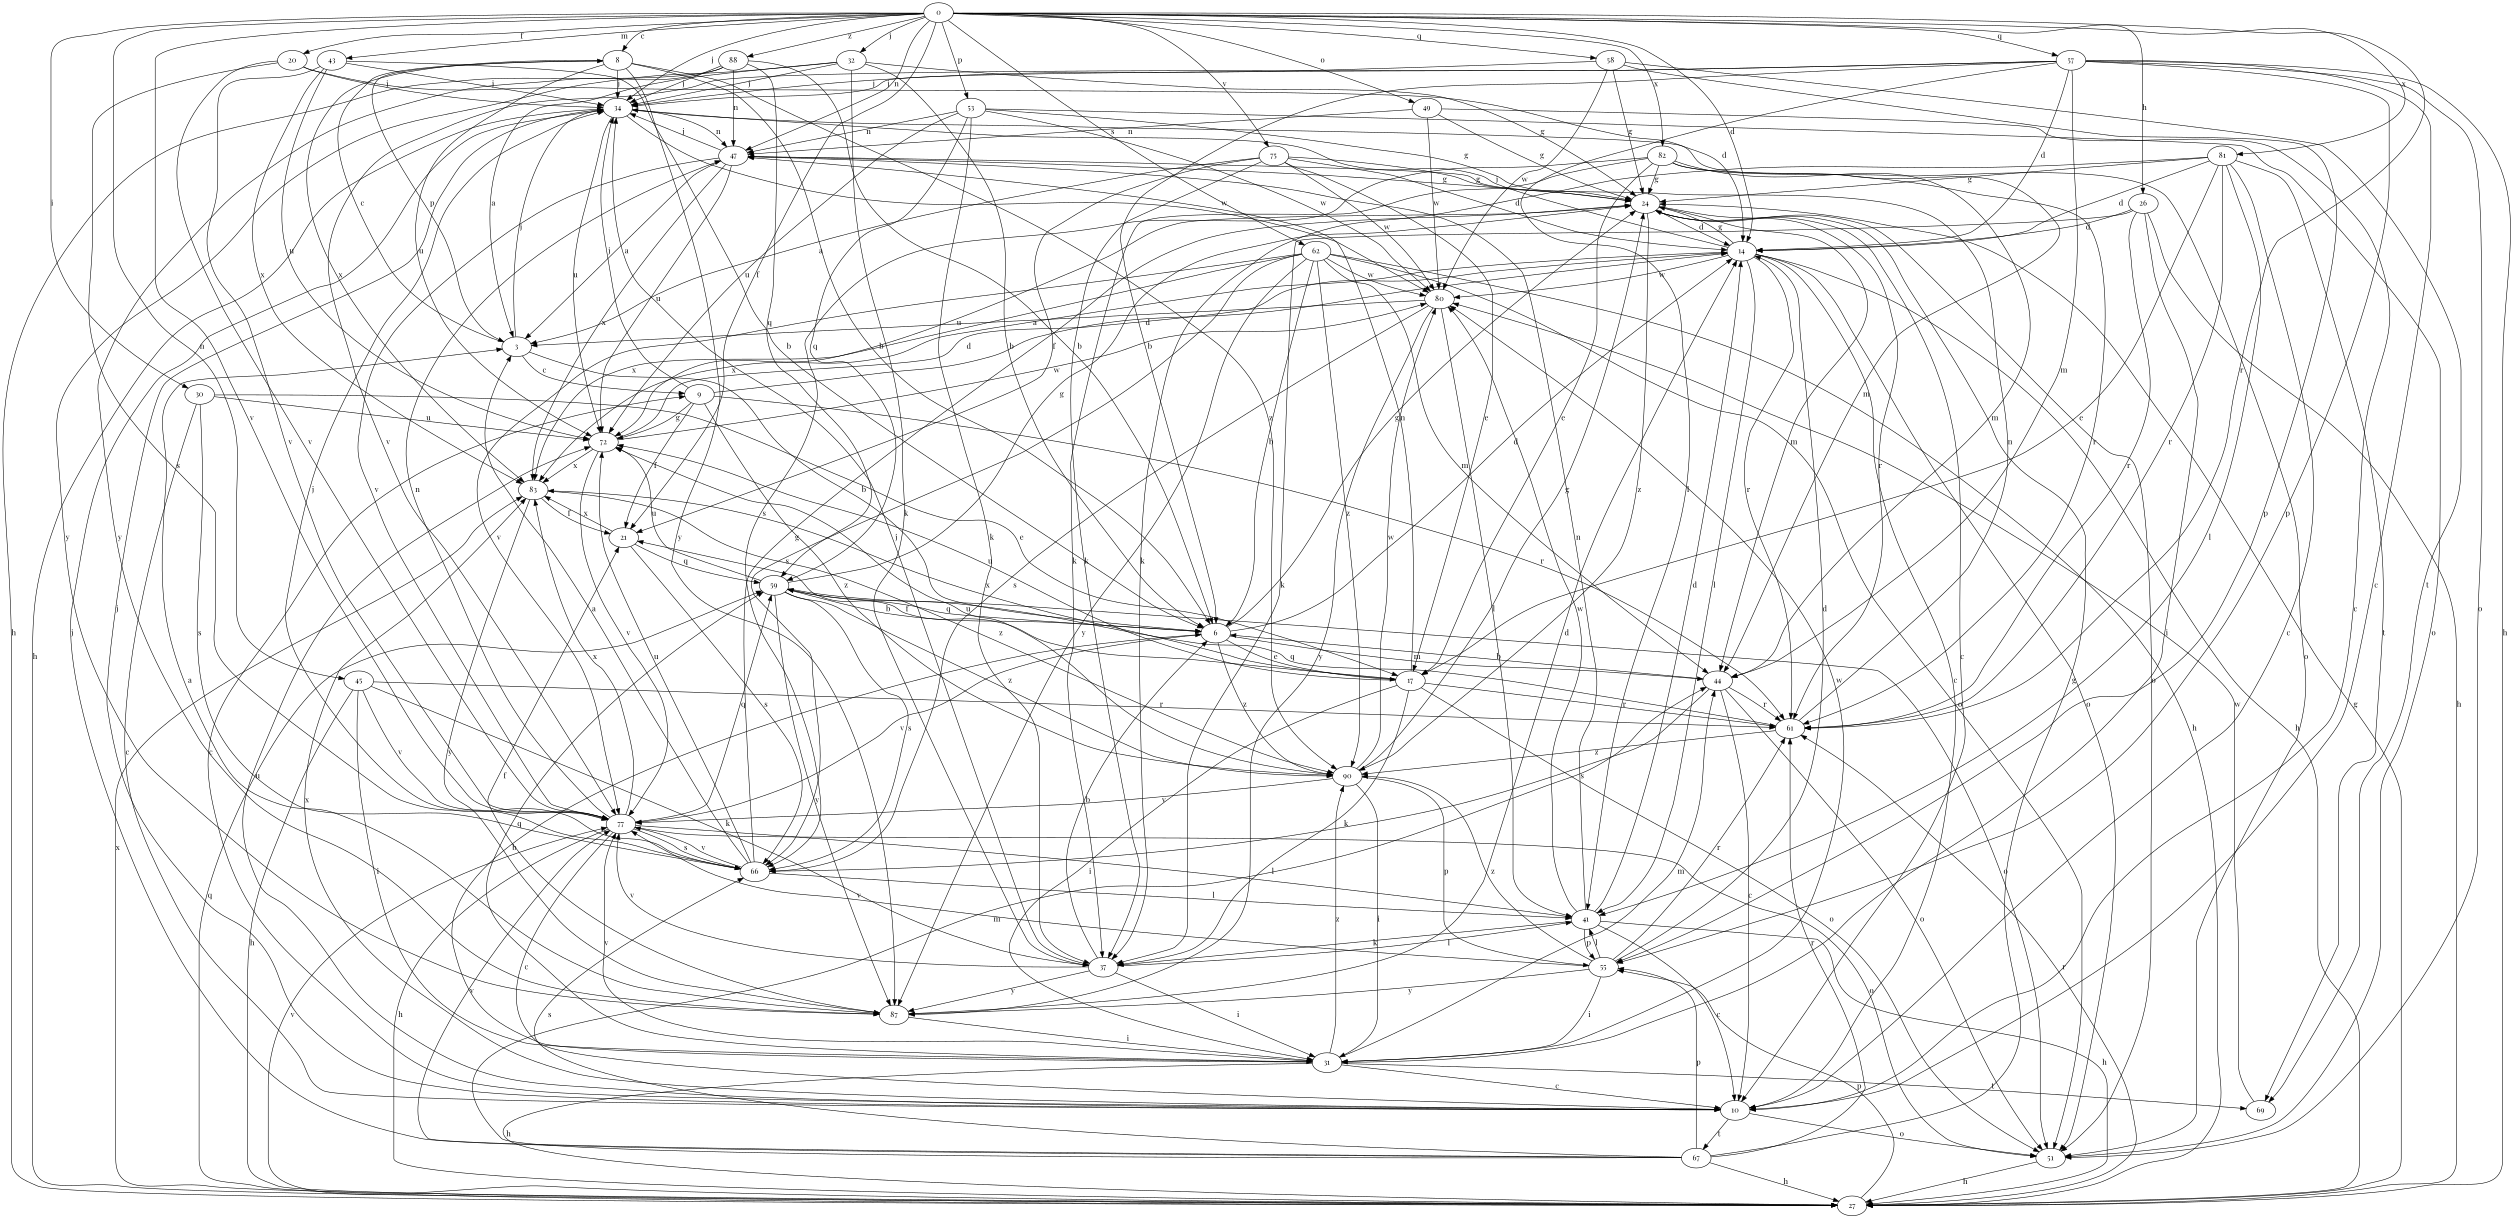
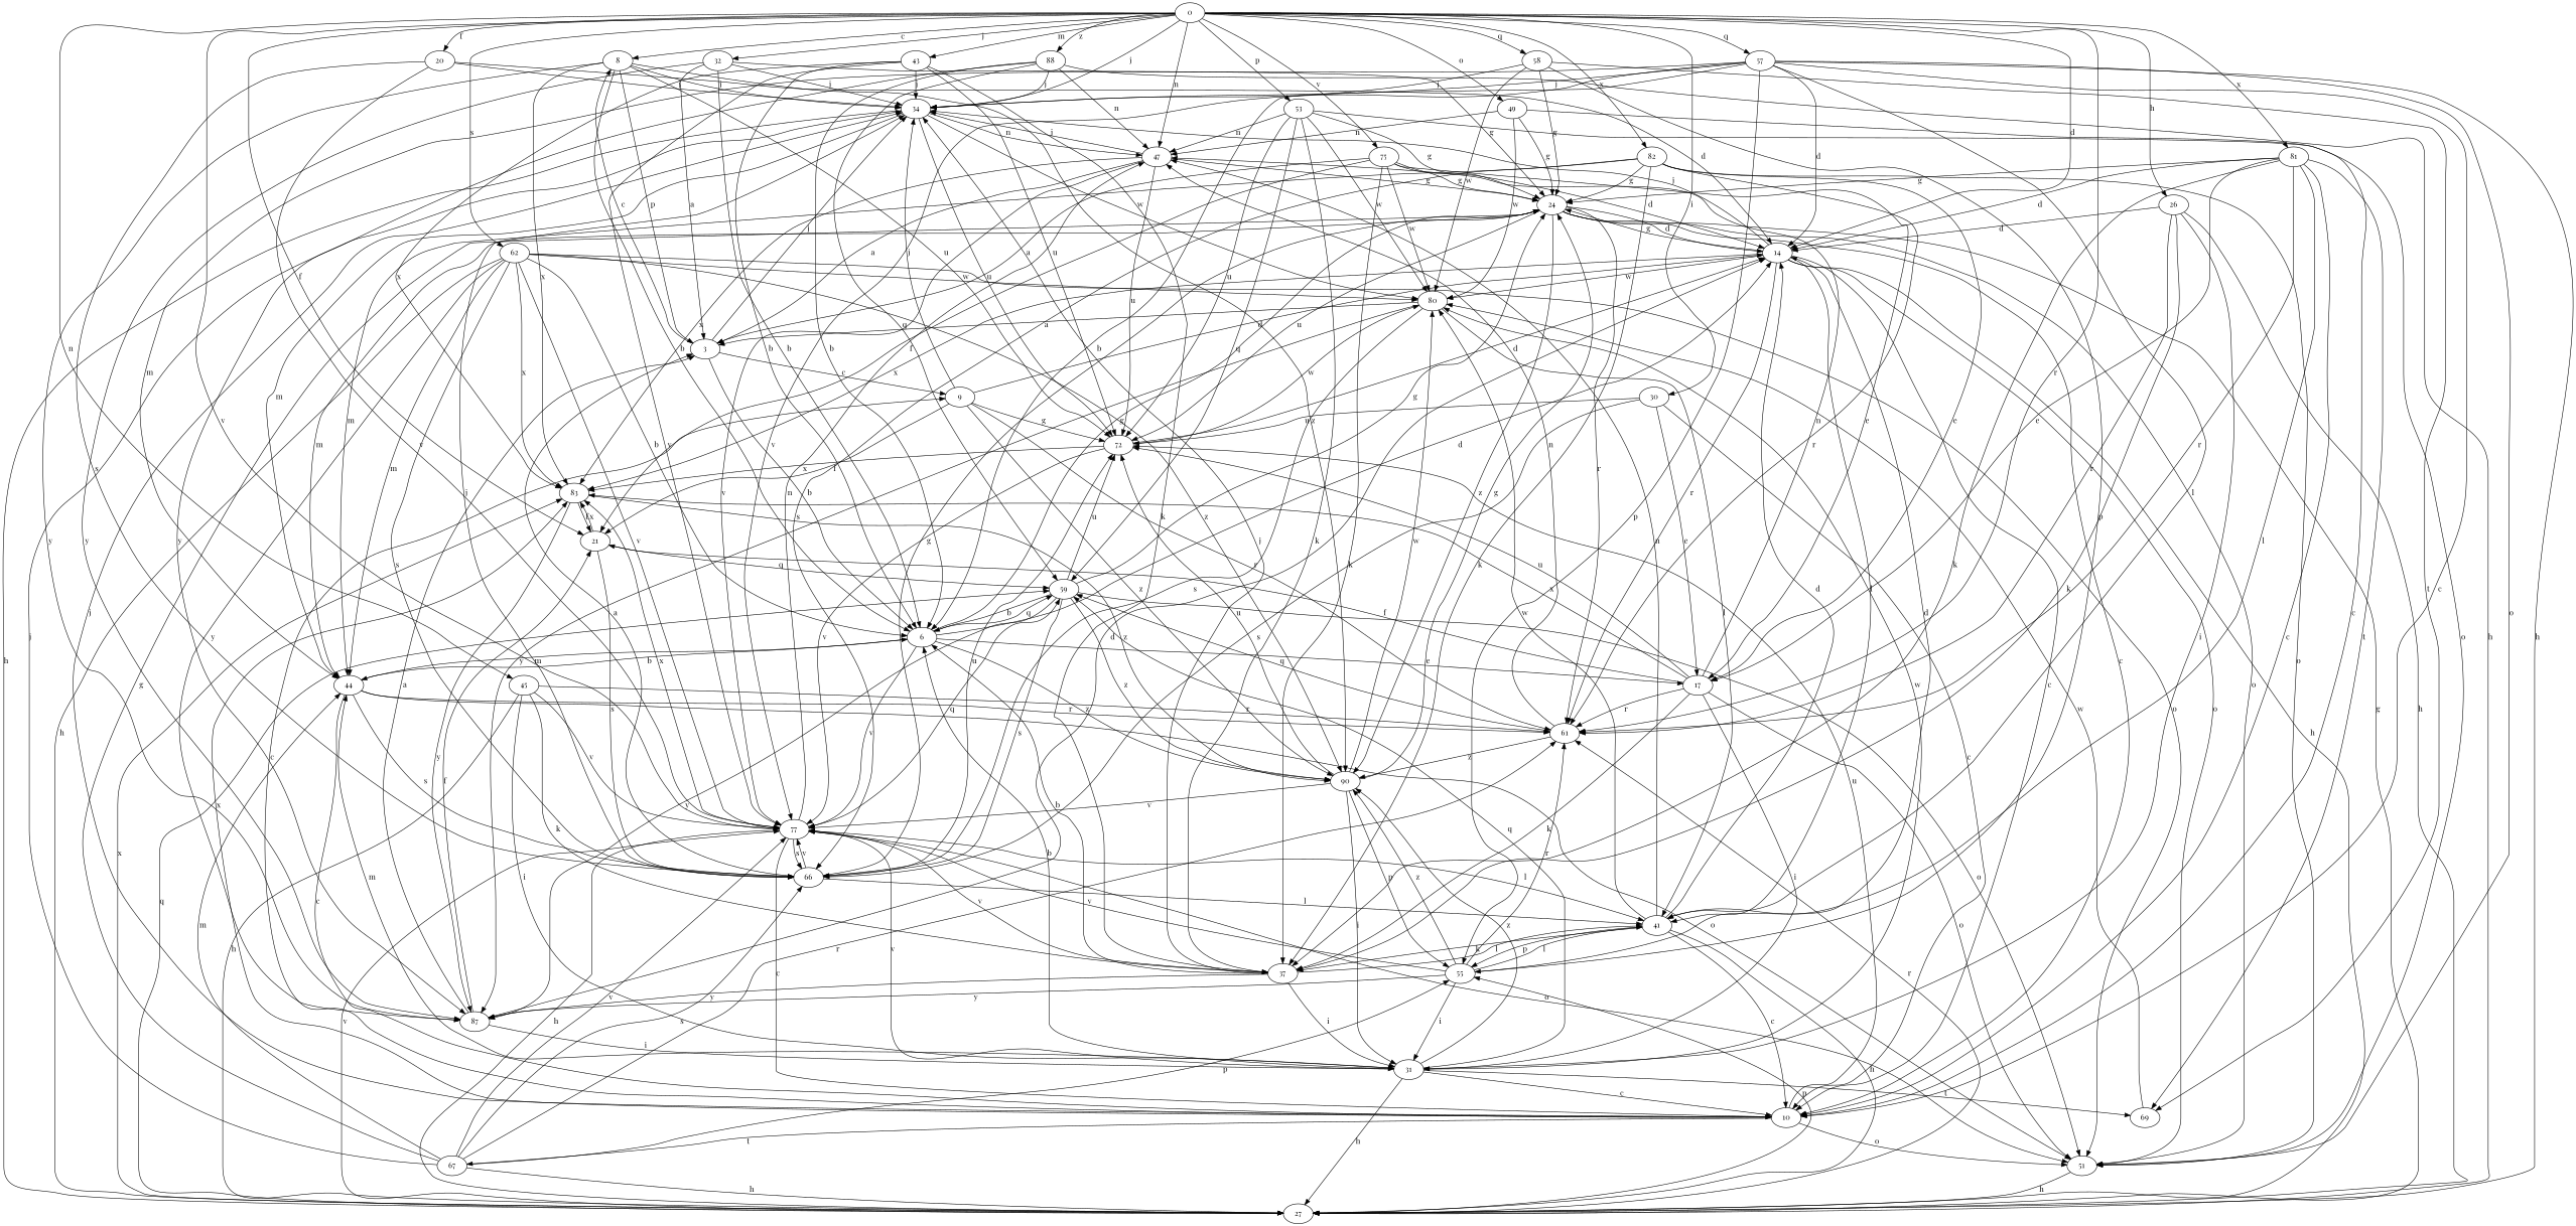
  strict digraph {
    fontname="Playfair Display"
    node [fontname="Playfair Display"]
    edge [fontname="Playfair Display"]
    0
    8
    14
    20
    21
    26
    30
    32
    34
    43
    45
    47
    49
    53
    57
    58
    61
    62
    75
    77
    81
    82
    88
    3
    6
    90
    72
    83
    87
    24
    10
    51
    27
    41
    80
    66
    59
    31
    37
    17
    44
    55
    69
    9
    67
    0 -> 8 [label=c]
    0 -> 14 [label=d]
    0 -> 20 [label=f]
    0 -> 21 [label=f]
    0 -> 26 [label=h]
    0 -> 30 [label=i]
    0 -> 32 [label=j]
    0 -> 34 [label=j]
    0 -> 43 [label=m]
    0 -> 45 [label=n]
    0 -> 47 [label=n]
    0 -> 49 [label=o]
    0 -> 53 [label=p]
    0 -> 57 [label=q]
    0 -> 58 [label=q]
    0 -> 61 [label=r]
    0 -> 62 [label=s]
    0 -> 75 [label=v]
    0 -> 77 [label=v]
    0 -> 81 [label=x]
    0 -> 82 [label=x]
    0 -> 88 [label=z]
    8 -> 34 [label=j]
    8 -> 3 [label=p]
    8 -> 6 [label=b]
    8 -> 90 [label=z]
    8 -> 72 [label=u]
    8 -> 83 [label=x]
    8 -> 87 [label=y]
    14 -> 34 [label=j]
    14 -> 61 [label=r]
    14 -> 83 [label=x]
    14 -> 24 [label=g]
    14 -> 10 [label=c]
    14 -> 51 [label=o]
    14 -> 27 [label=h]
    14 -> 41 [label=l]
    14 -> 80 [label=w]
    20 -> 14 [label=d]
    20 -> 34 [label=j]
    20 -> 77 [label=v]
    20 -> 66 [label=s]
    21 -> 83 [label=x]
    21 -> 66 [label=s]
    21 -> 59 [label=q]
    26 -> 14 [label=d]
    26 -> 61 [label=r]
    26 -> 27 [label=h]
    26 -> 31 [label=i]
    26 -> 37 [label=k]
    30 -> 72 [label=u]
    30 -> 10 [label=c]
    30 -> 66 [label=s]
    30 -> 17 [label=e]
    32 -> 34 [label=j]
    32 -> 3 [label=a]
    32 -> 6 [label=b]
    32 -> 87 [label=y]
    32 -> 24 [label=g]
    34 -> 47 [label=n]
    34 -> 72 [label=u]
    34 -> 27 [label=h]
    34 -> 80 [label=w]
    34 -> 44 [label=m]
    43 -> 34 [label=j]
    43 -> 77 [label=v]
    43 -> 6 [label=b]
    43 -> 72 [label=u]
    43 -> 83 [label=x]
-   32 -> 37 [label=k]
+   43 -> 37 [label=k]
    45 -> 61 [label=r]
    45 -> 77 [label=v]
    45 -> 27 [label=h]
    45 -> 31 [label=i]
    45 -> 37 [label=k]
    47 -> 34 [label=j]
    47 -> 77 [label=v]
    47 -> 3 [label=a]
    47 -> 72 [label=u]
    47 -> 83 [label=x]
    47 -> 24 [label=g]
    49 -> 47 [label=n]
    49 -> 24 [label=g]
    49 -> 10 [label=c]
    49 -> 80 [label=w]
    53 -> 47 [label=n]
    53 -> 72 [label=u]
    53 -> 24 [label=g]
    53 -> 51 [label=o]
    53 -> 80 [label=w]
    53 -> 59 [label=q]
    53 -> 37 [label=k]
    57 -> 14 [label=d]
    57 -> 34 [label=j]
    57 -> 77 [label=v]
    57 -> 6 [label=b]
    57 -> 10 [label=c]
    57 -> 51 [label=o]
    57 -> 27 [label=h]
    57 -> 41 [label=l]
    57 -> 44 [label=m]
    57 -> 55 [label=p]
    58 -> 34 [label=j]
    58 -> 24 [label=g]
    58 -> 80 [label=w]
    58 -> 55 [label=p]
    58 -> 69 [label=t]
    61 -> 47 [label=n]
    61 -> 90 [label=z]
    61 -> 59 [label=q]
    62 -> 77 [label=v]
    62 -> 6 [label=b]
    62 -> 90 [label=z]
    62 -> 83 [label=x]
    62 -> 87 [label=y]
    62 -> 51 [label=o]
    62 -> 27 [label=h]
    62 -> 80 [label=w]
    62 -> 66 [label=s]
    62 -> 44 [label=m]
    75 -> 14 [label=d]
    75 -> 21 [label=f]
    75 -> 3 [label=a]
    75 -> 24 [label=g]
    75 -> 80 [label=w]
    75 -> 37 [label=k]
    75 -> 17 [label=e]
    77 -> 47 [label=n]
    77 -> 83 [label=x]
    77 -> 10 [label=c]
    77 -> 51 [label=o]
    77 -> 27 [label=h]
    77 -> 41 [label=l]
    77 -> 66 [label=s]
    77 -> 59 [label=q]
    81 -> 14 [label=d]
    81 -> 61 [label=r]
    81 -> 24 [label=g]
    81 -> 10 [label=c]
    81 -> 41 [label=l]
    81 -> 37 [label=k]
    81 -> 17 [label=e]
    81 -> 69 [label=t]
    82 -> 61 [label=r]
    82 -> 24 [label=g]
    82 -> 51 [label=o]
    82 -> 66 [label=s]
    82 -> 37 [label=k]
    82 -> 17 [label=e]
    82 -> 44 [label=m]
    88 -> 34 [label=j]
    88 -> 47 [label=n]
    88 -> 6 [label=b]
    88 -> 87 [label=y]
    88 -> 27 [label=h]
    88 -> 59 [label=q]
    3 -> 8 [label=c]
    3 -> 34 [label=j]
    3 -> 6 [label=b]
    3 -> 9 [label=c]
    6 -> 14 [label=d]
    6 -> 77 [label=v]
    6 -> 90 [label=z]
    6 -> 24 [label=g]
    6 -> 59 [label=q]
    6 -> 17 [label=e]
    6 -> 44 [label=m]
    90 -> 77 [label=v]
    90 -> 72 [label=u]
    90 -> 24 [label=g]
    90 -> 80 [label=w]
    90 -> 31 [label=i]
    90 -> 55 [label=p]
    72 -> 14 [label=d]
    72 -> 77 [label=v]
    72 -> 83 [label=x]
    72 -> 80 [label=w]
    83 -> 21 [label=f]
    83 -> 90 [label=z]
    83 -> 87 [label=y]
    87 -> 14 [label=d]
    87 -> 21 [label=f]
    87 -> 3 [label=a]
    87 -> 31 [label=i]
    24 -> 14 [label=d]
    24 -> 61 [label=r]
    24 -> 90 [label=z]
    24 -> 72 [label=u]
    24 -> 10 [label=c]
    24 -> 51 [label=o]
    24 -> 44 [label=m]
    10 -> 34 [label=j]
    10 -> 72 [label=u]
    10 -> 83 [label=x]
    10 -> 51 [label=o]
    10 -> 9 [label=c]
    10 -> 67 [label=t]
    51 -> 27 [label=h]
    27 -> 61 [label=r]
    27 -> 77 [label=v]
    27 -> 83 [label=x]
-   27 -> 24 [label=g]
+   24 -> 27 [label=g]
    27 -> 59 [label=q]
    27 -> 55 [label=p]
    41 -> 14 [label=d]
    41 -> 47 [label=n]
    41 -> 10 [label=c]
    41 -> 27 [label=h]
    41 -> 80 [label=w]
    41 -> 37 [label=k]
    41 -> 55 [label=p]
    80 -> 3 [label=a]
    80 -> 87 [label=y]
    80 -> 41 [label=l]
    80 -> 66 [label=s]
    66 -> 34 [label=j]
    66 -> 77 [label=v]
    66 -> 3 [label=a]
    66 -> 72 [label=u]
    66 -> 24 [label=g]
    66 -> 41 [label=l]
    59 -> 6 [label=b]
    59 -> 90 [label=z]
    59 -> 72 [label=u]
    59 -> 87 [label=y]
    59 -> 24 [label=g]
    59 -> 51 [label=o]
    59 -> 66 [label=s]
    31 -> 77 [label=v]
    31 -> 6 [label=b]
    31 -> 90 [label=z]
    31 -> 10 [label=c]
    31 -> 27 [label=h]
    31 -> 80 [label=w]
    31 -> 59 [label=q]
    31 -> 44 [label=m]
    31 -> 69 [label=t]
    37 -> 34 [label=j]
    37 -> 77 [label=v]
    37 -> 6 [label=b]
    37 -> 87 [label=y]
    37 -> 41 [label=l]
    37 -> 31 [label=i]
    17 -> 21 [label=f]
    17 -> 47 [label=n]
    17 -> 61 [label=r]
    17 -> 72 [label=u]
    17 -> 83 [label=x]
    17 -> 51 [label=o]
    17 -> 31 [label=i]
    17 -> 37 [label=k]
    44 -> 61 [label=r]
    44 -> 6 [label=b]
    44 -> 10 [label=c]
    44 -> 51 [label=o]
    44 -> 66 [label=s]
    55 -> 14 [label=d]
    55 -> 61 [label=r]
    55 -> 77 [label=v]
    55 -> 90 [label=z]
    55 -> 87 [label=y]
    55 -> 41 [label=l]
    55 -> 31 [label=i]
    69 -> 80 [label=w]
    9 -> 14 [label=d]
    9 -> 21 [label=f]
    9 -> 34 [label=j]
    9 -> 61 [label=r]
    9 -> 90 [label=z]
    9 -> 72 [label=g]
    67 -> 34 [label=j]
    67 -> 61 [label=r]
    67 -> 77 [label=v]
    67 -> 24 [label=g]
    67 -> 27 [label=h]
    67 -> 66 [label=s]
    67 -> 44 [label=m]
    67 -> 55 [label=p]
  }
